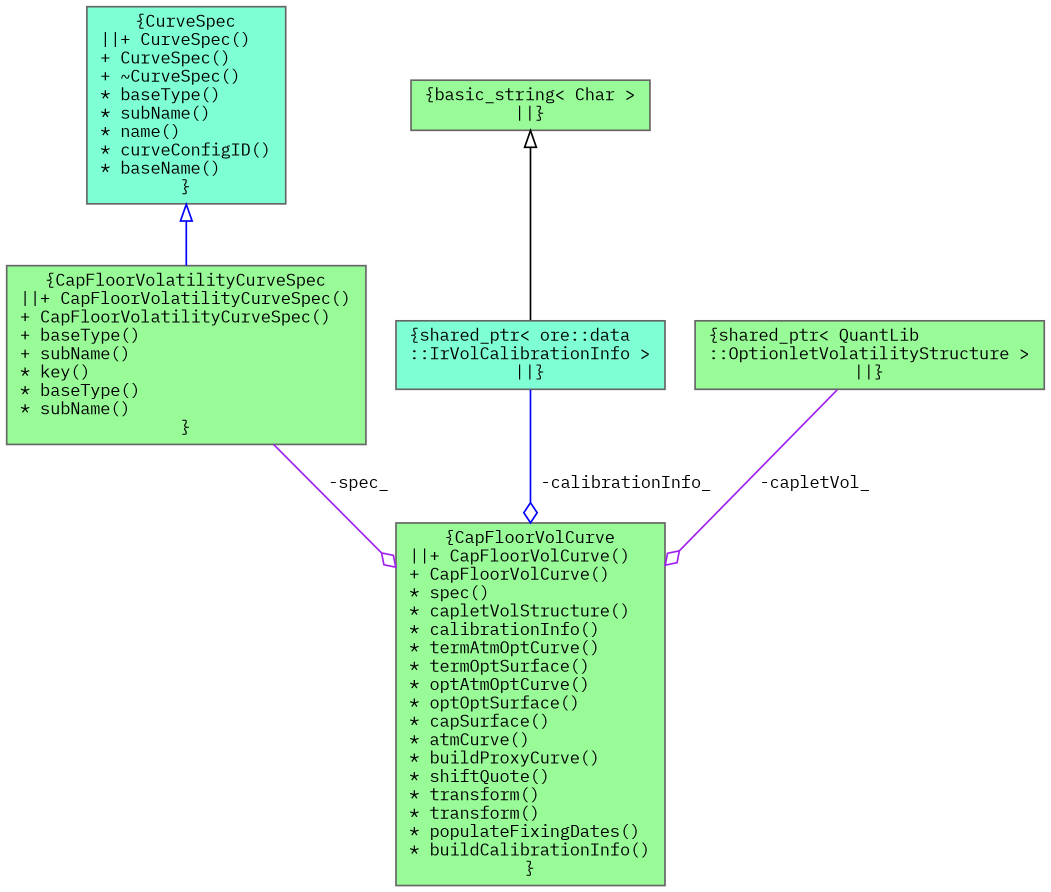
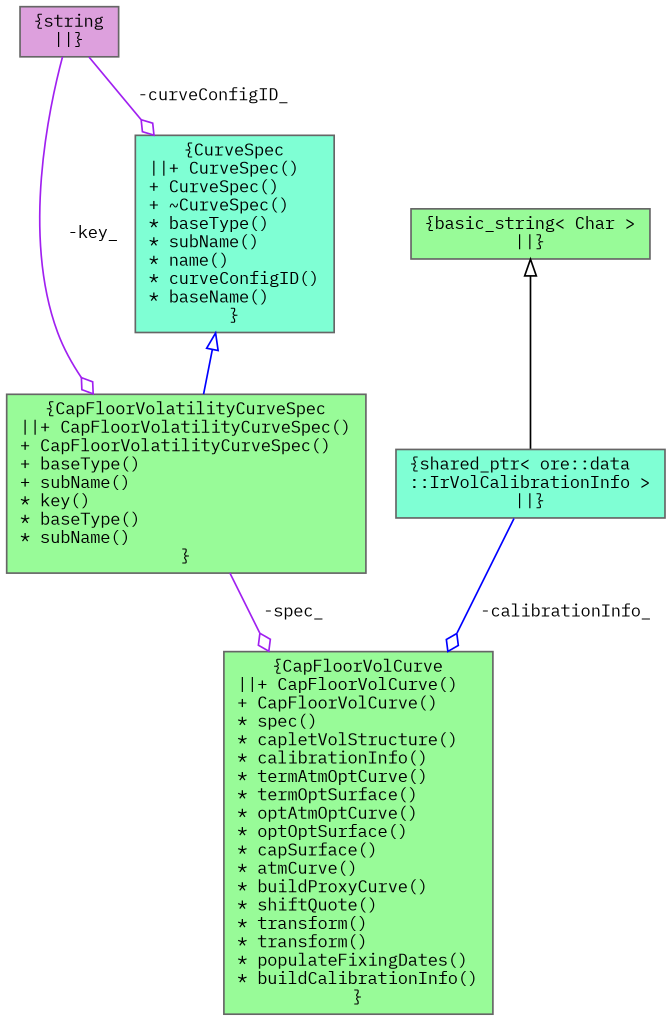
  digraph {
    fontname="IBM Plex Mono"
    node [color=gray40 fillcolor=palegreen fontname="IBM Plex Mono" fontsize=10 shape=box style=filled]
    edge [arrowhead=odiamond color=purple fontname="IBM Plex Mono" fontsize=10 labelfontname=Helvetica labelfontsize=10 style=solid]
    n1 [fontcolor=black height=0.2 label="{CapFloorVolCurve\n||+ CapFloorVolCurve()\l+ CapFloorVolCurve()\l* spec()\l* capletVolStructure()\l* calibrationInfo()\l* termAtmOptCurve()\l* termOptSurface()\l* optAtmOptCurve()\l* optOptSurface()\l* capSurface()\l* atmCurve()\l* buildProxyCurve()\l* shiftQuote()\l* transform()\l* transform()\l* populateFixingDates()\l* buildCalibrationInfo()\l}" width=0.4]
    n2 [height=0.2 label="{CapFloorVolatilityCurveSpec\n||+ CapFloorVolatilityCurveSpec()\l+ CapFloorVolatilityCurveSpec()\l+ baseType()\l+ subName()\l* key()\l* baseType()\l* subName()\l}" width=0.4]
    n3 [fillcolor=aquamarine height=0.2 label="{CurveSpec\n||+ CurveSpec()\l+ CurveSpec()\l+ ~CurveSpec()\l* baseType()\l* subName()\l* name()\l* curveConfigID()\l* baseName()\l}" width=0.4]
+   n4 [fillcolor=plum height=0.2 label="{string\n||}" width=0.4]
    n5 [height=0.2 label="{basic_string\< Char \>\n||}" width=0.4]
    n6 [fillcolor=aquamarine height=0.2 label="{shared_ptr\< ore::data\l::IrVolCalibrationInfo \>\n||}" width=0.4]
-   n7 [height=0.2 label="{shared_ptr\< QuantLib\l::OptionletVolatilityStructure \>\n||}" width=0.4]
    n2 -> n1 [label=" -spec_"]
    n3 -> n2 [arrowtail=onormal color=blue dir=back arrowhead=""]
+   n4 -> n2 [label=" -key_"]
+   n4 -> n3 [label=" -curveConfigID_"]
    n5 -> n6 [arrowtail=onormal color=black dir=back arrowhead=""]
    n6 -> n1 [color=blue label=" -calibrationInfo_"]
-   n7 -> n1 [label=" -capletVol_"]
  }
